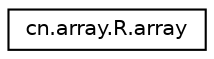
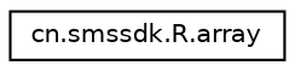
  digraph {
    rankdir=LR
-   n1 [color=black fillcolor=white fontname=Helvetica fontsize=10 height=0.2 label="cn.array.R.array" shape=record style=filled width=0.4]
+   n1 [color=black fillcolor=white fontname=Helvetica fontsize=10 height=0.2 label="cn.smssdk.R.array" shape=record style=filled width=0.4]
  }
